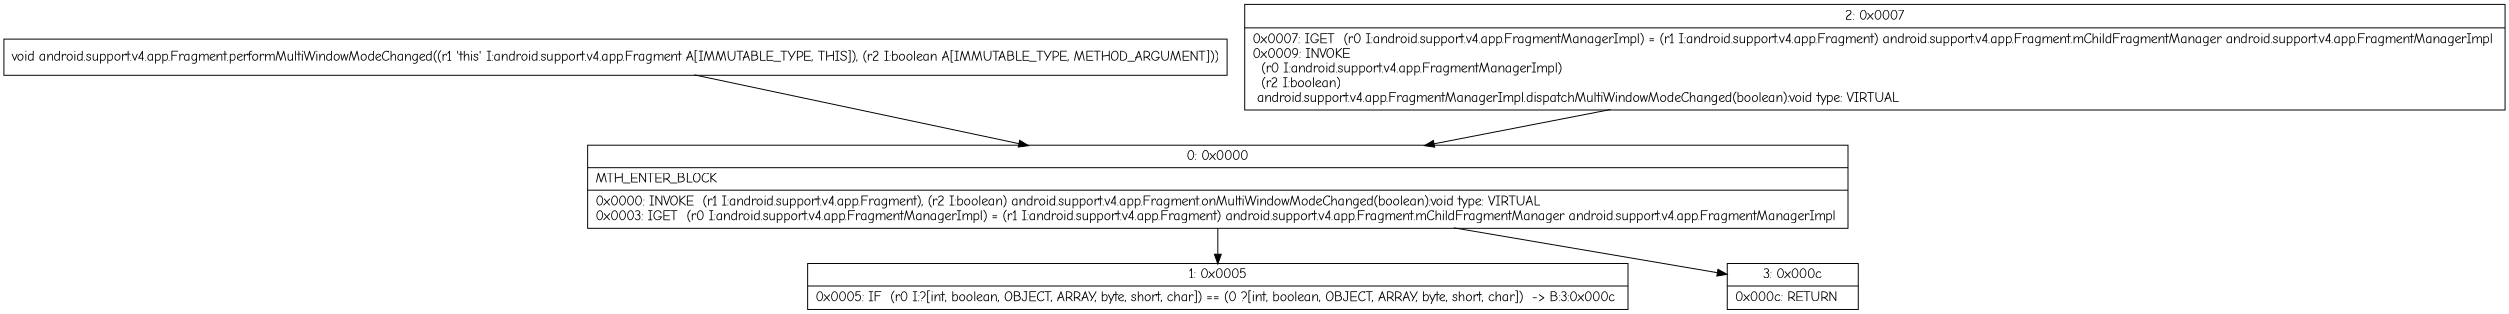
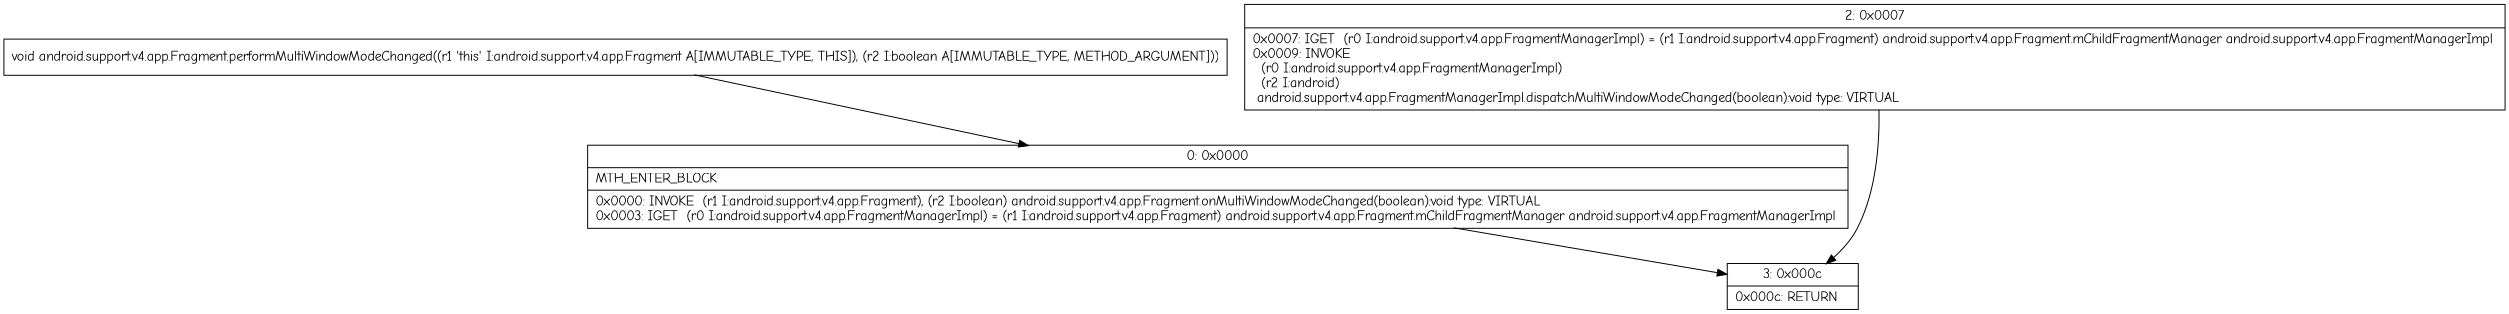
  digraph {
    fontname="Comic Neue"
    node [fontname="Comic Neue" shape=record]
    edge [fontname="Comic Neue"]
    n1 [label="{0\:\ 0x0000|MTH_ENTER_BLOCK\l|0x0000: INVOKE  (r1 I:android.support.v4.app.Fragment), (r2 I:boolean) android.support.v4.app.Fragment.onMultiWindowModeChanged(boolean):void type: VIRTUAL \l0x0003: IGET  (r0 I:android.support.v4.app.FragmentManagerImpl) = (r1 I:android.support.v4.app.Fragment) android.support.v4.app.Fragment.mChildFragmentManager android.support.v4.app.FragmentManagerImpl \l}"]
-   n2 [label="{1\:\ 0x0005|0x0005: IF  (r0 I:?[int, boolean, OBJECT, ARRAY, byte, short, char]) == (0 ?[int, boolean, OBJECT, ARRAY, byte, short, char])  \-\> B:3:0x000c \l}"]
    n3 [label="{3\:\ 0x000c|0x000c: RETURN   \l}"]
-   n4 [label="{2\:\ 0x0007|0x0007: IGET  (r0 I:android.support.v4.app.FragmentManagerImpl) = (r1 I:android.support.v4.app.Fragment) android.support.v4.app.Fragment.mChildFragmentManager android.support.v4.app.FragmentManagerImpl \l0x0009: INVOKE  \l  (r0 I:android.support.v4.app.FragmentManagerImpl)\l  (r2 I:boolean)\l android.support.v4.app.FragmentManagerImpl.dispatchMultiWindowModeChanged(boolean):void type: VIRTUAL \l}"]
+   n4 [label="{2\:\ 0x0007|0x0007: IGET  (r0 I:android.support.v4.app.FragmentManagerImpl) = (r1 I:android.support.v4.app.Fragment) android.support.v4.app.Fragment.mChildFragmentManager android.support.v4.app.FragmentManagerImpl \l0x0009: INVOKE  \l  (r0 I:android.support.v4.app.FragmentManagerImpl)\l  (r2 I:android)\l android.support.v4.app.FragmentManagerImpl.dispatchMultiWindowModeChanged(boolean):void type: VIRTUAL \l}"]
    n5 [label="{void android.support.v4.app.Fragment.performMultiWindowModeChanged((r1 'this' I:android.support.v4.app.Fragment A[IMMUTABLE_TYPE, THIS]), (r2 I:boolean A[IMMUTABLE_TYPE, METHOD_ARGUMENT])) }"]
-   n1 -> n2
    n1 -> n3
-   n4 -> n1
+   n4 -> n3
    n5 -> n1
  }
